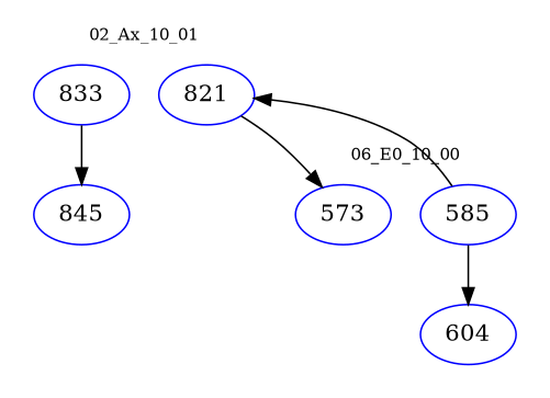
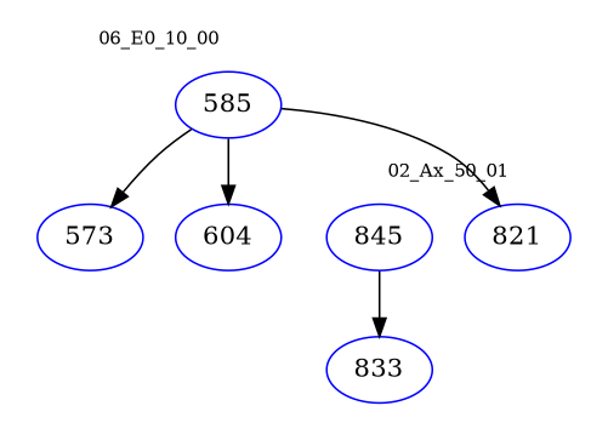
  digraph {
    node [color=blue]
    edge [color=black]
    n1 [label=833]
    n2 [label=821]
    n3 [label=845]
    n4 [label=585]
    n5 [label=573]
    n6 [label=604]
    subgraph cluster_1 {
      color=white
      fontsize=10
-     label="02_Ax_10_01"
+     label="02_Ax_50_01"
      n1
      n2
      n3
    }
    subgraph cluster_2 {
      color=white
      fontsize=10
      label="06_E0_10_00"
      n4
      n5
      n6
    }
-   n1 -> n3
+   n3 -> n1
    n4 -> n2
-   n2 -> n5
+   n4 -> n5
    n4 -> n6
  }
